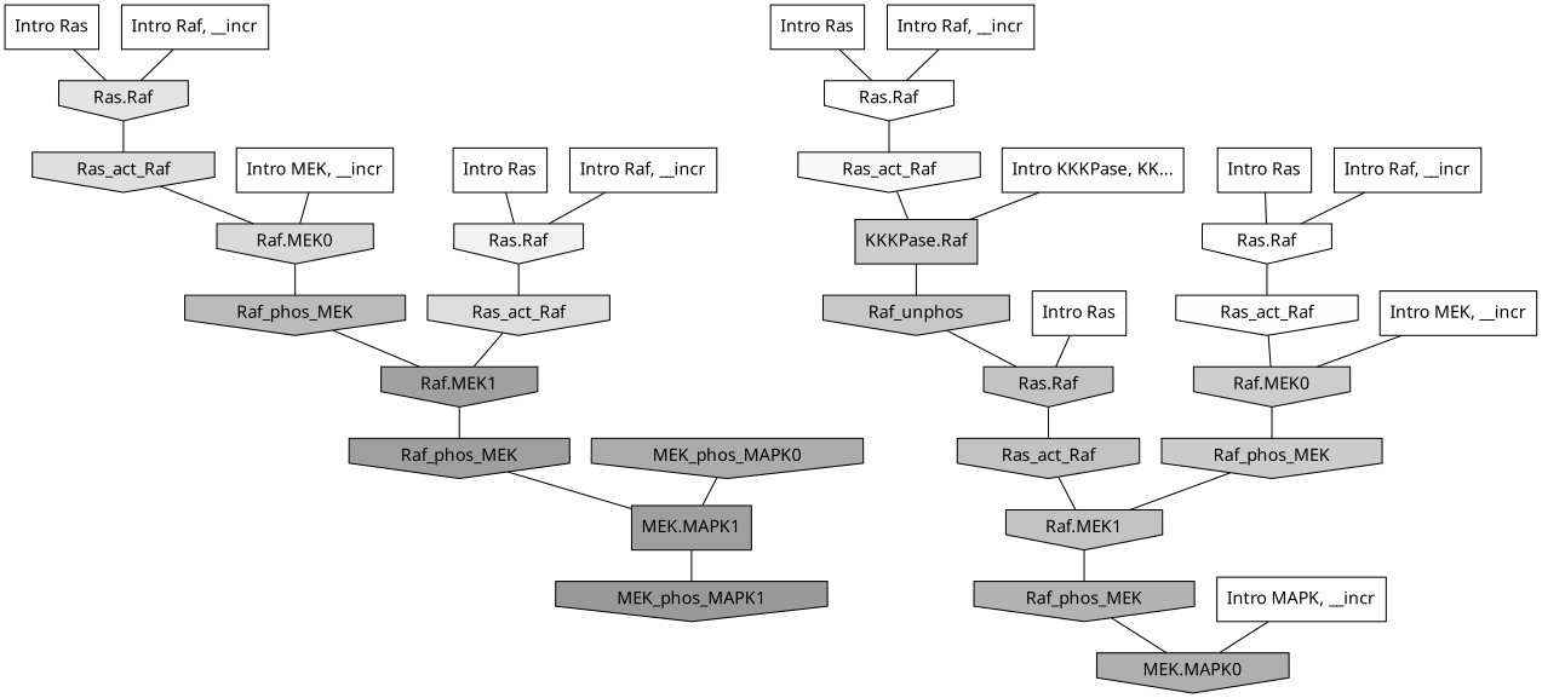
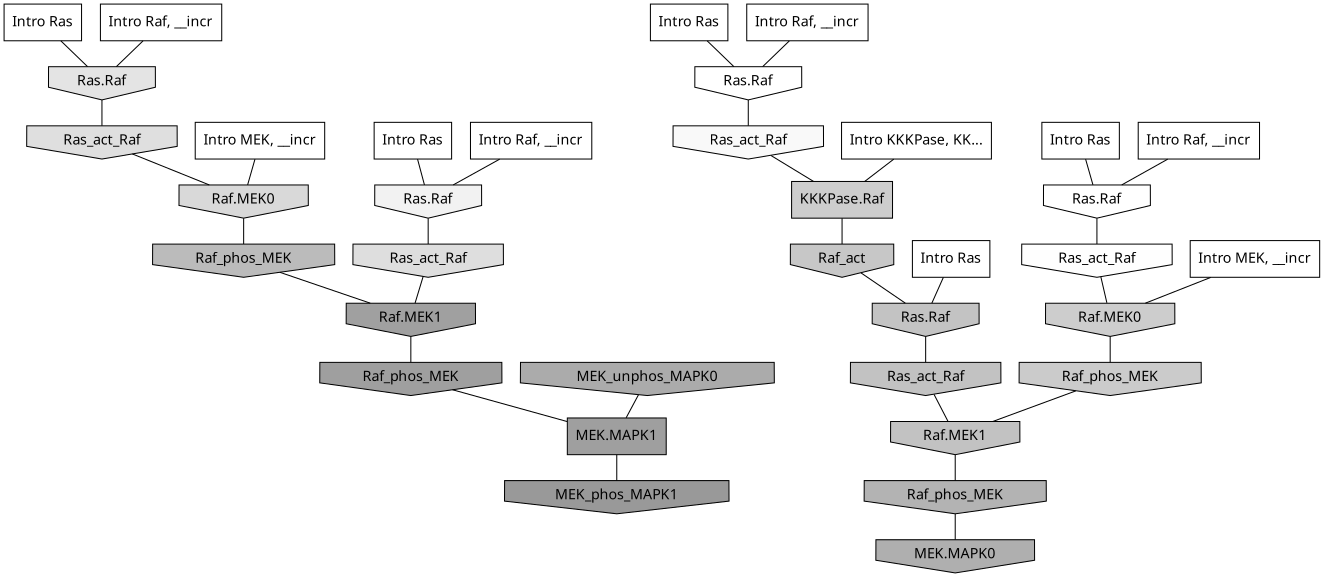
  digraph {
    rankdir=TB
    ranksep=0.30
    node [fillcolor="0.000 0.000 1.000" fontname="CMU Serif" shape=invhouse style=filled]
    edge [color="0.000 0.000 0.000" dir=none fontname="CMU Serif"]
    n1 [label="Intro Ras" shape=rectangle]
    n2 [fillcolor="0.000 0.000 0.893" label="Ras.Raf"]
    n3 [fillcolor="0.000 0.000 0.873" label=Ras_act_Raf]
    n4 [label="Intro Ras" shape=rectangle]
    n5 [fillcolor="0.000 0.000 0.763" label="Ras.Raf"]
    n6 [fillcolor="0.000 0.000 0.758" label=Ras_act_Raf]
    n7 [label="Intro Ras" shape=rectangle]
    n8 [label="Ras.Raf"]
    n9 [fillcolor="0.000 0.000 0.996" label=Ras_act_Raf]
    n10 [label="Intro Ras" shape=rectangle]
    n11 [label="Ras.Raf"]
    n12 [fillcolor="0.000 0.000 0.973" label=Ras_act_Raf]
    n13 [label="Intro Ras" shape=rectangle]
    n14 [fillcolor="0.000 0.000 0.947" label="Ras.Raf"]
    n15 [fillcolor="0.000 0.000 0.868" label=Ras_act_Raf]
    n16 [label="Intro Raf, __incr" shape=rectangle]
    n17 [label="Intro Raf, __incr" shape=rectangle]
    n18 [label="Intro Raf, __incr" shape=rectangle]
    n19 [label="Intro Raf, __incr" shape=rectangle]
    n20 [label="Intro MEK, __incr" shape=rectangle]
    n21 [fillcolor="0.000 0.000 0.804" label="Raf.MEK0"]
    n22 [fillcolor="0.000 0.000 0.793" label=Raf_phos_MEK]
    n23 [label="Intro MEK, __incr" shape=rectangle]
    n24 [fillcolor="0.000 0.000 0.851" label="Raf.MEK0"]
    n25 [fillcolor="0.000 0.000 0.731" label=Raf_phos_MEK]
-   n26 [label="Intro MAPK, __incr" shape=rectangle]
    n27 [fillcolor="0.000 0.000 0.685" label="MEK.MAPK0"]
    n28 [label="Intro KKKPase, KK..." shape=rectangle]
    n29 [fillcolor="0.000 0.000 0.801" label="KKKPase.Raf" shape=box]
-   n30 [fillcolor="0.000 0.000 0.778" label=Raf_unphos]
+   n30 [fillcolor="0.000 0.000 0.778" label=Raf_act]
    n31 [fillcolor="0.000 0.000 0.626" label="Raf.MEK1"]
    n32 [fillcolor="0.000 0.000 0.624" label=Raf_phos_MEK]
    n33 [fillcolor="0.000 0.000 0.758" label="Raf.MEK1"]
    n34 [fillcolor="0.000 0.000 0.701" label=Raf_phos_MEK]
-   n35 [fillcolor="0.000 0.000 0.671" label=MEK_phos_MAPK0]
+   n35 [fillcolor="0.000 0.000 0.671" label=MEK_unphos_MAPK0]
    n36 [fillcolor="0.000 0.000 0.624" label="MEK.MAPK1" shape=box]
    n37 [fillcolor="0.000 0.000 0.600" label=MEK_phos_MAPK1]
    n1 -> n2
    n2 -> n3
    n3 -> n24
    n4 -> n5
    n5 -> n6
    n6 -> n33
    n7 -> n8
    n8 -> n9
    n9 -> n21
    n10 -> n11
    n11 -> n12
    n12 -> n29
    n13 -> n14
    n14 -> n15
    n15 -> n31
    n16 -> n14
    n17 -> n2
    n18 -> n8
    n19 -> n11
    n20 -> n21
    n21 -> n22
    n22 -> n33
    n23 -> n24
    n24 -> n25
    n25 -> n31
-   n26 -> n27
    n28 -> n29
    n29 -> n30
    n30 -> n5
    n31 -> n32
    n32 -> n36
    n33 -> n34
    n34 -> n27
    n35 -> n36
    n36 -> n37
  }
